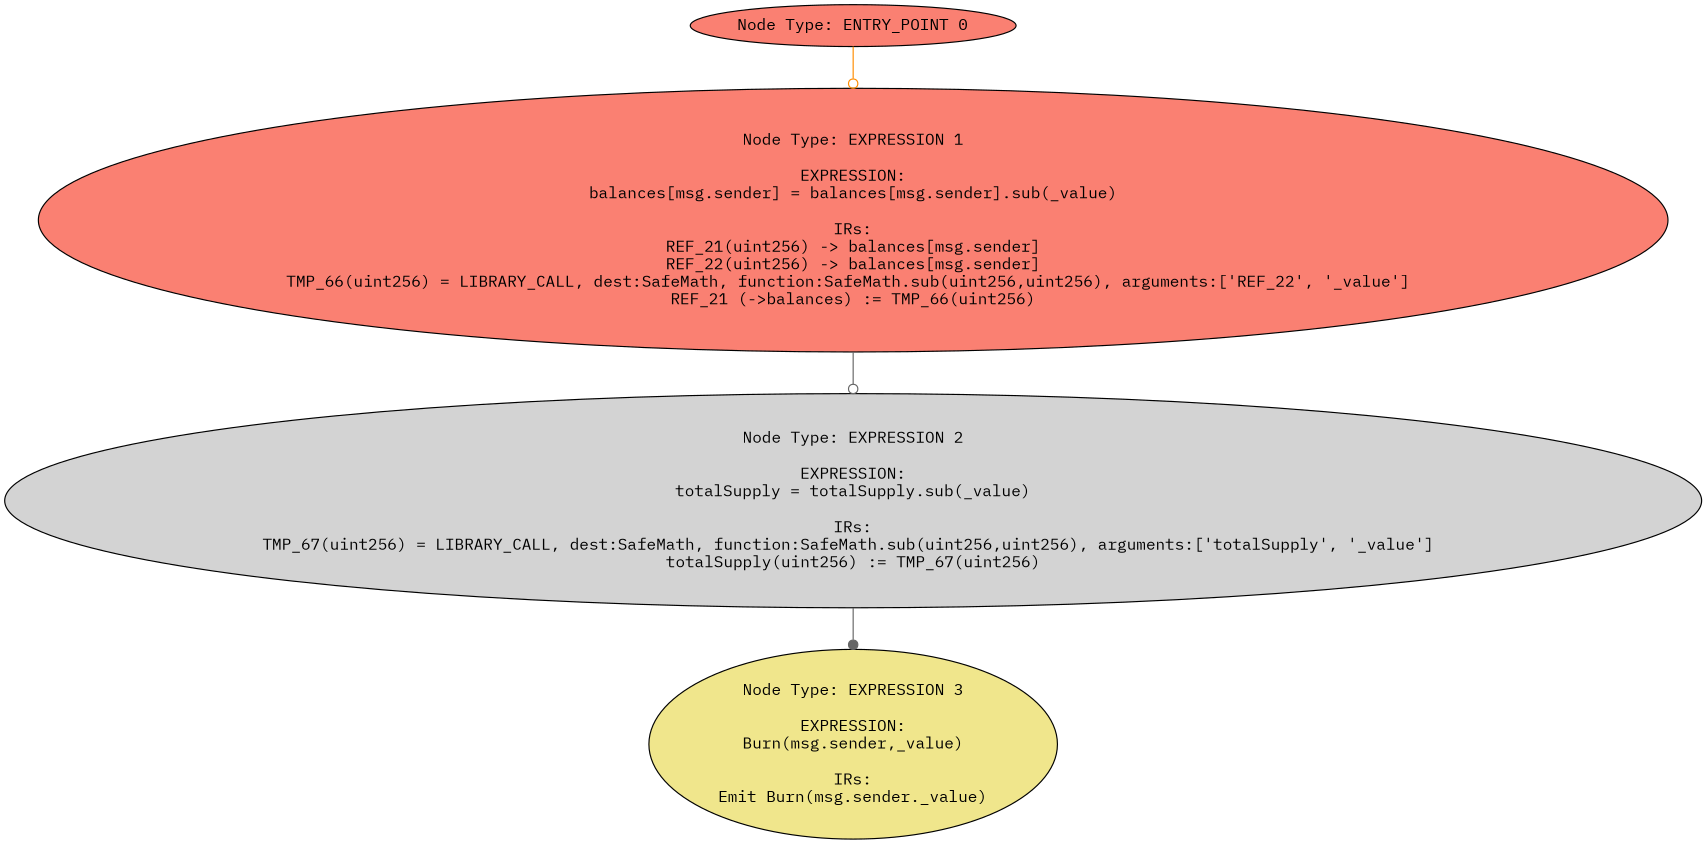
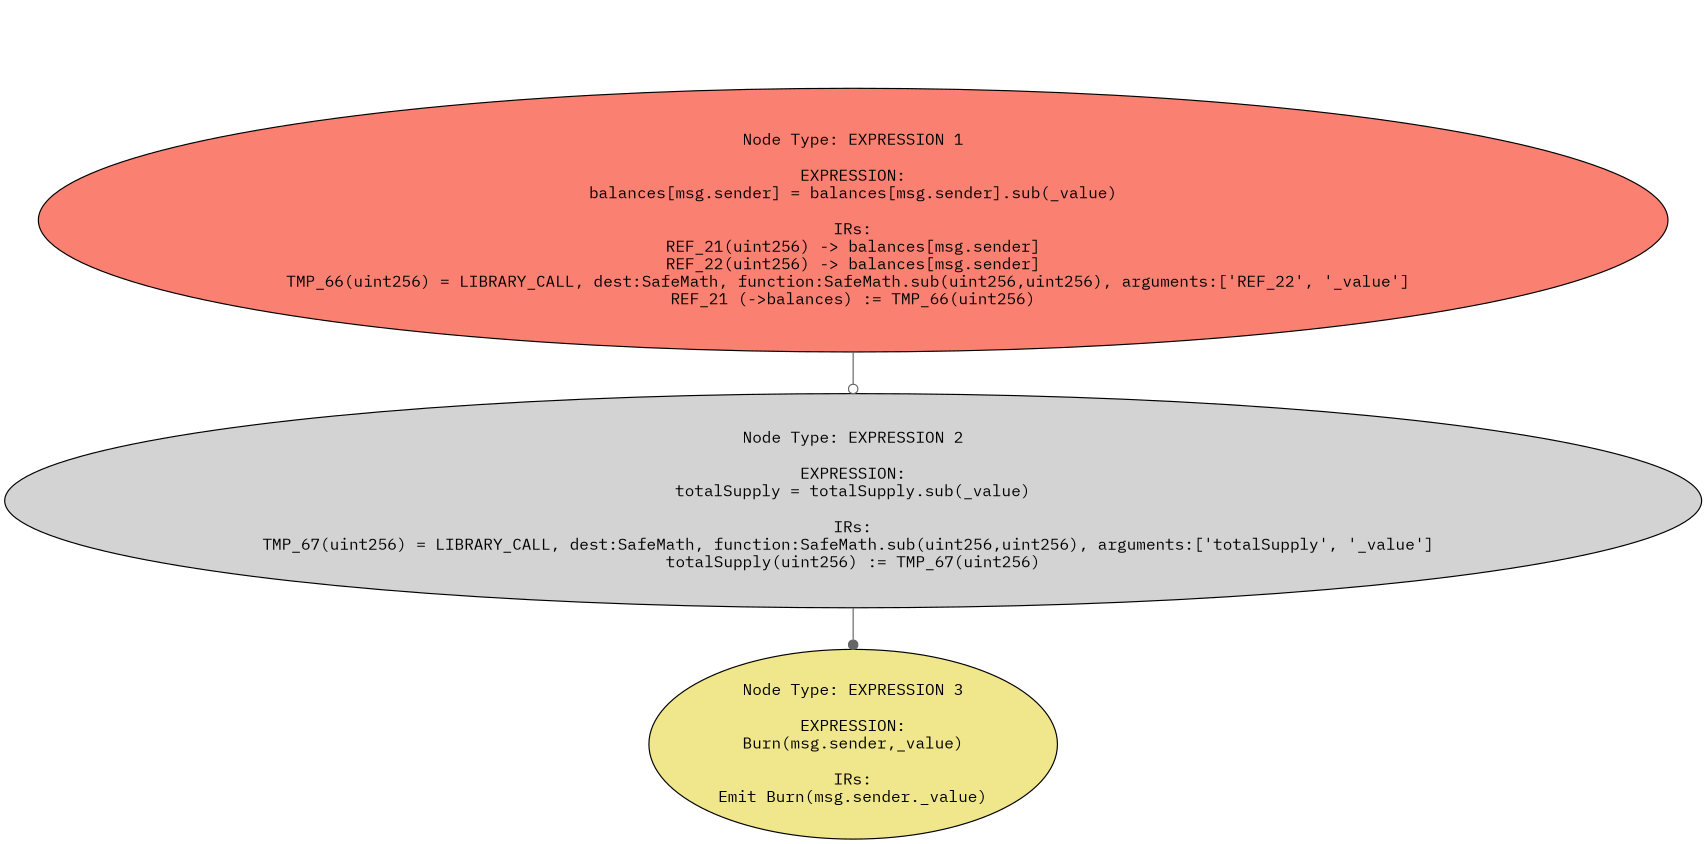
  digraph {
    fontname="IBM Plex Mono"
    node [style=filled fillcolor=salmon fontname="IBM Plex Mono"]
    edge [color=gray40 arrowhead=odot fontname="IBM Plex Mono"]
-   n1 [label="Node Type: ENTRY_POINT 0\n"]
    n2 [label="Node Type: EXPRESSION 1\n\nEXPRESSION:\nbalances[msg.sender] = balances[msg.sender].sub(_value)\n\nIRs:\nREF_21(uint256) -> balances[msg.sender]\nREF_22(uint256) -> balances[msg.sender]\nTMP_66(uint256) = LIBRARY_CALL, dest:SafeMath, function:SafeMath.sub(uint256,uint256), arguments:['REF_22', '_value'] \nREF_21 (->balances) := TMP_66(uint256)"]
    n3 [label="Node Type: EXPRESSION 2\n\nEXPRESSION:\ntotalSupply = totalSupply.sub(_value)\n\nIRs:\nTMP_67(uint256) = LIBRARY_CALL, dest:SafeMath, function:SafeMath.sub(uint256,uint256), arguments:['totalSupply', '_value'] \ntotalSupply(uint256) := TMP_67(uint256)" fillcolor=lightgrey]
    n4 [label="Node Type: EXPRESSION 3\n\nEXPRESSION:\nBurn(msg.sender,_value)\n\nIRs:\nEmit Burn(msg.sender._value)" fillcolor=khaki]
-   n1 -> n2 [color=darkorange]
    n2 -> n3
    n3 -> n4 [arrowhead=dot]
  }
